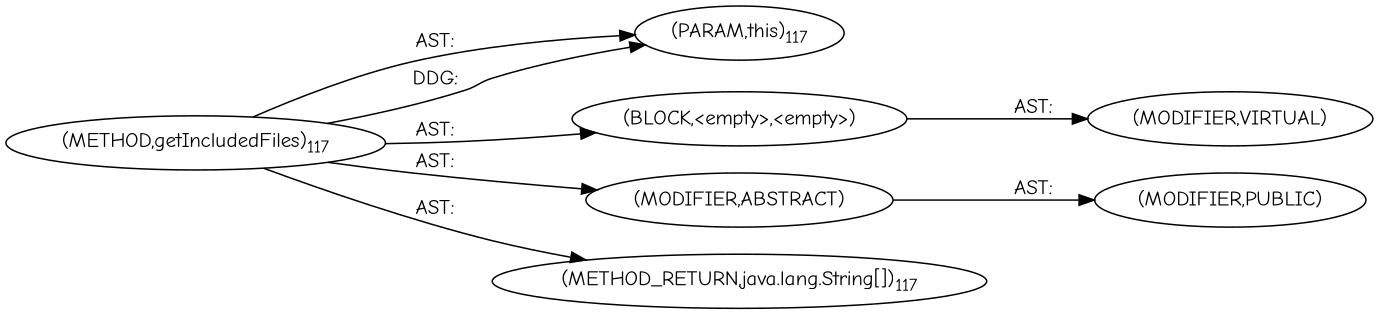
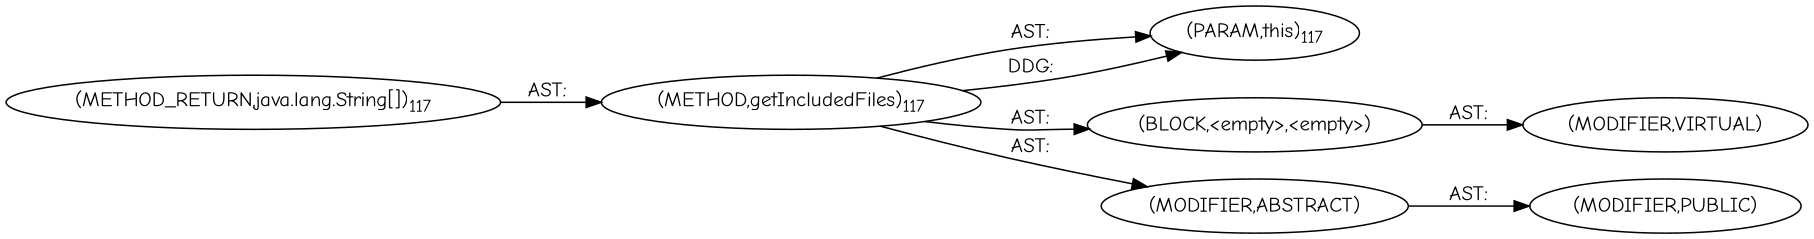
  digraph {
    fontname="Comic Neue"
    rankdir=LR
    node [fontname="Comic Neue"]
    edge [fontname="Comic Neue"]
    n1 [label=<(METHOD,getIncludedFiles)<SUB>117</SUB>>]
    n2 [label=<(PARAM,this)<SUB>117</SUB>>]
    n3 [label=<(BLOCK,&lt;empty&gt;,&lt;empty&gt;)>]
    n4 [label=<(MODIFIER,ABSTRACT)>]
    n5 [label=<(METHOD_RETURN,java.lang.String[])<SUB>117</SUB>>]
    n6 [label=<(MODIFIER,VIRTUAL)>]
    n7 [label=<(MODIFIER,PUBLIC)>]
    n1 -> n2 [label="AST: "]
    n1 -> n2 [label="DDG: "]
    n1 -> n3 [label="AST: "]
    n1 -> n4 [label="AST: "]
-   n1 -> n5 [label="AST: "]
+   n5 -> n1 [label="AST: "]
    n3 -> n6 [label="AST: "]
    n4 -> n7 [label="AST: "]
  }
